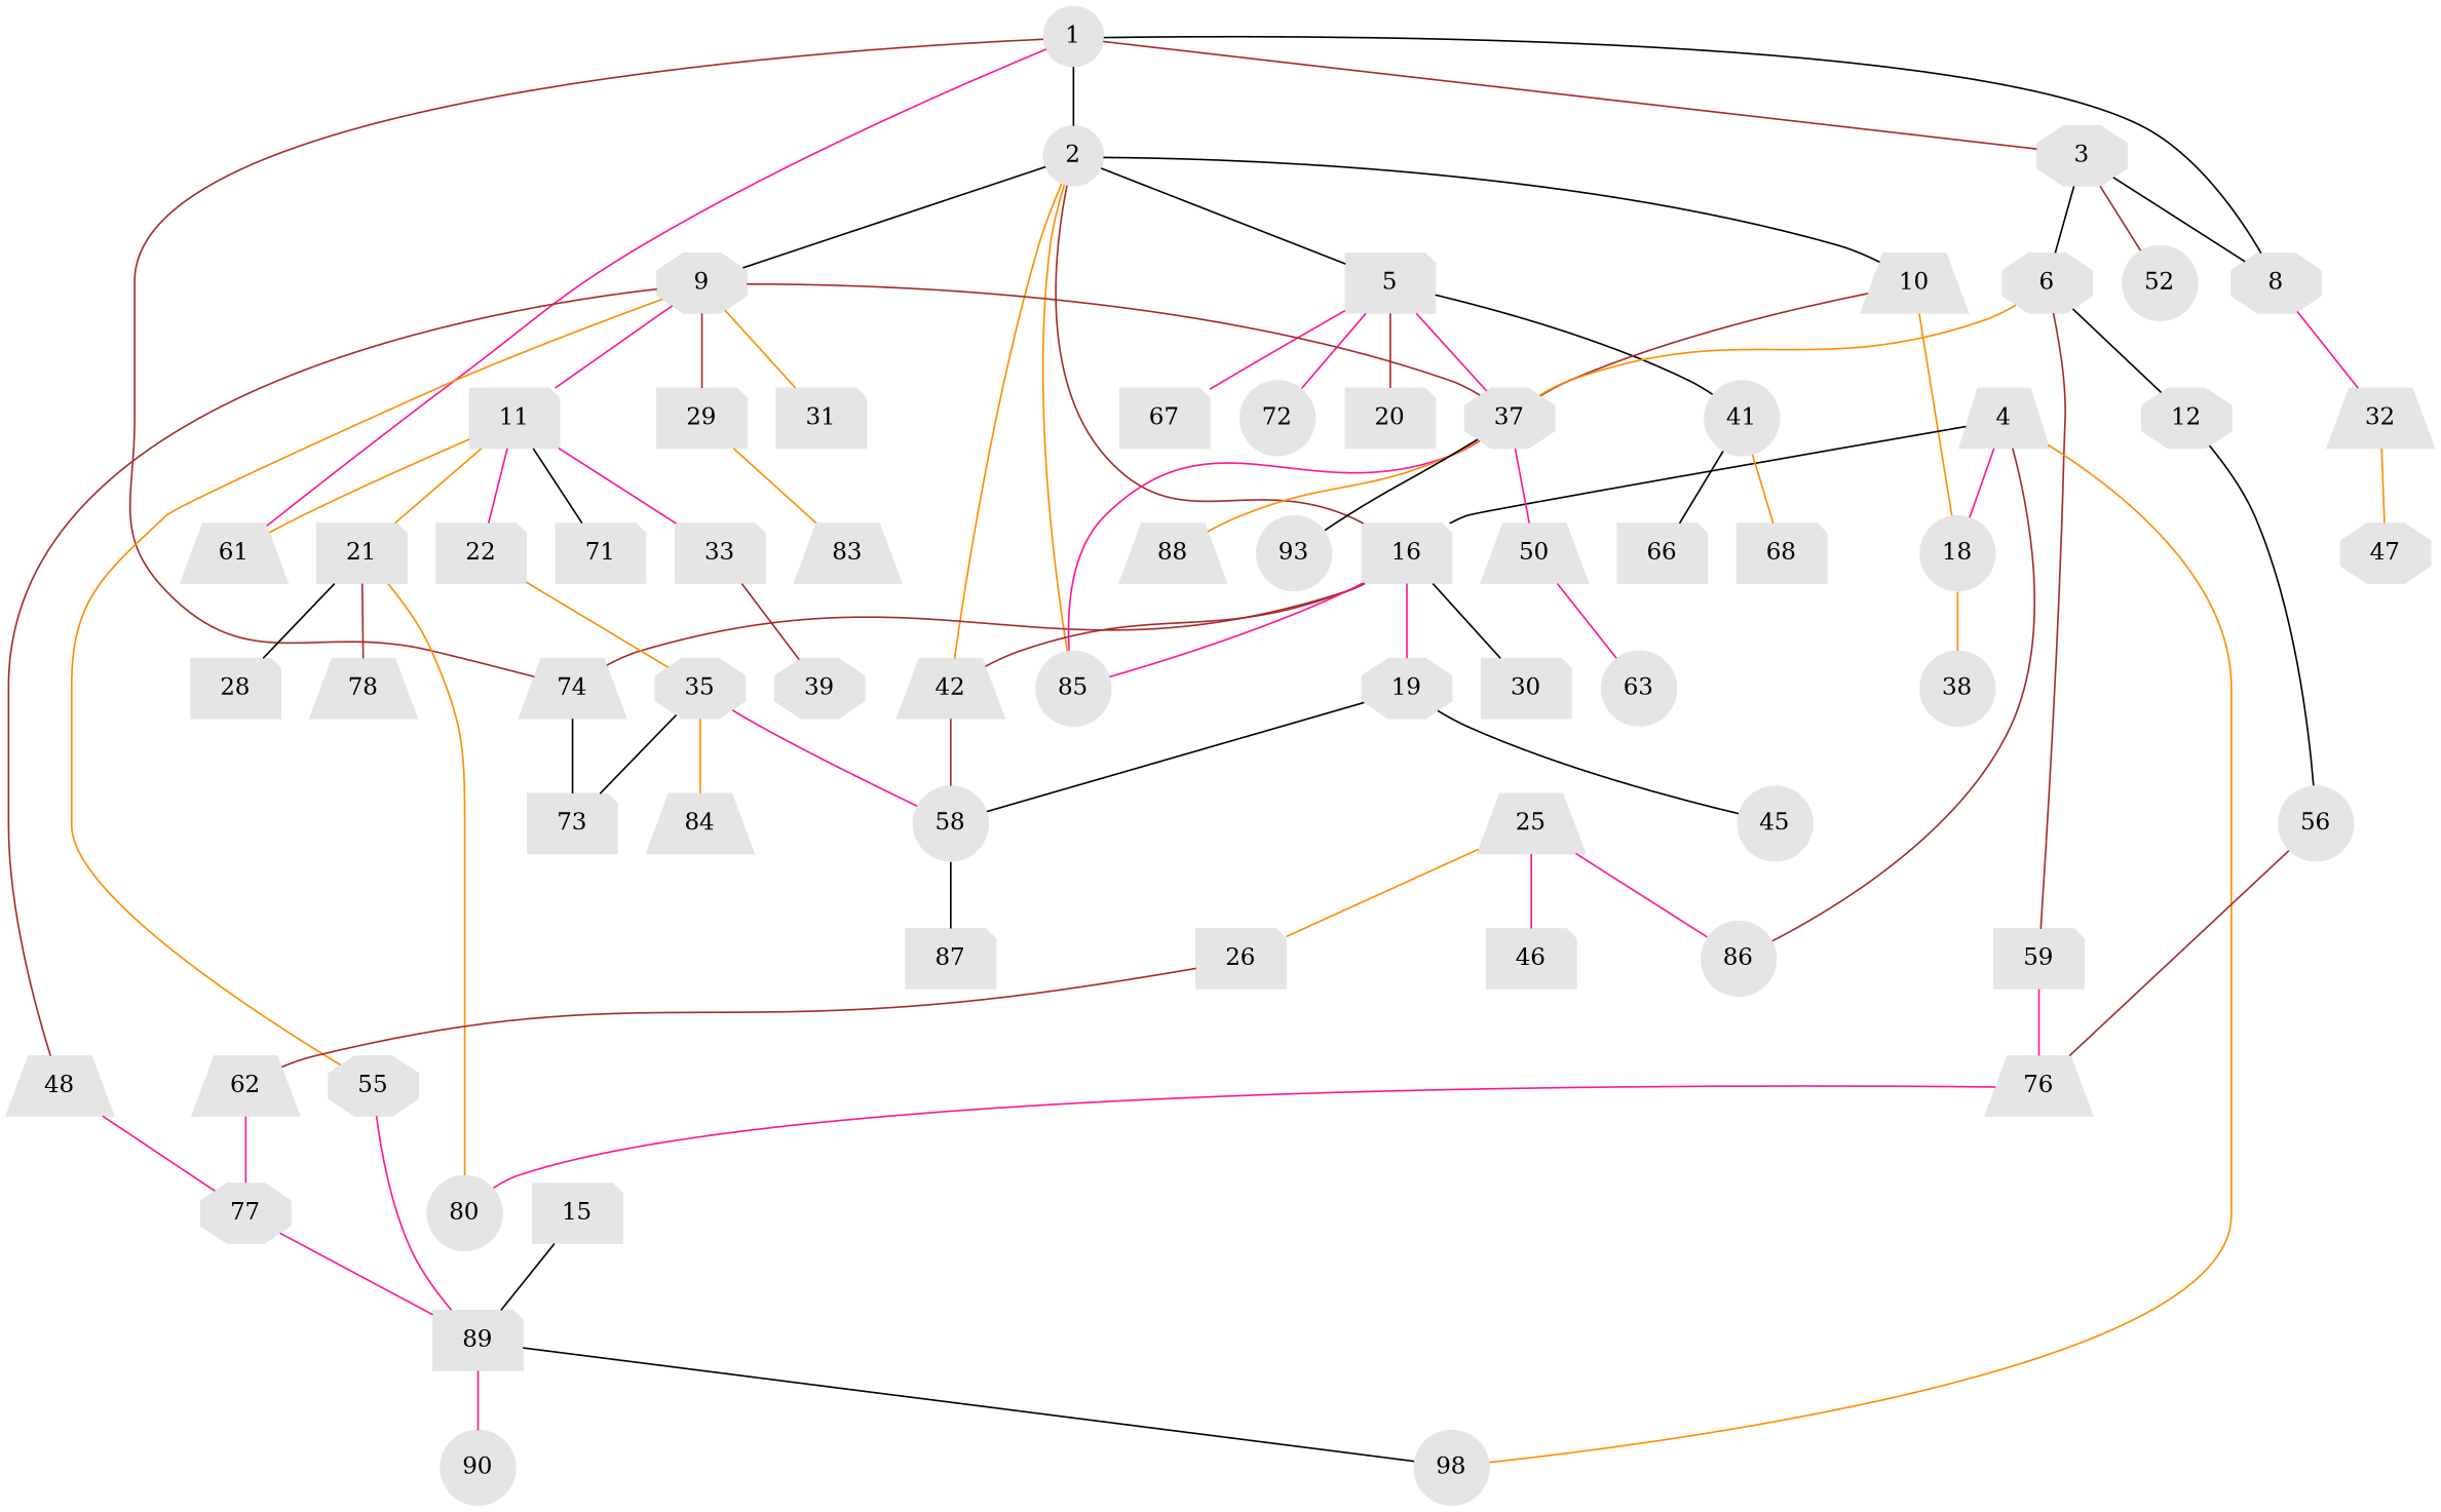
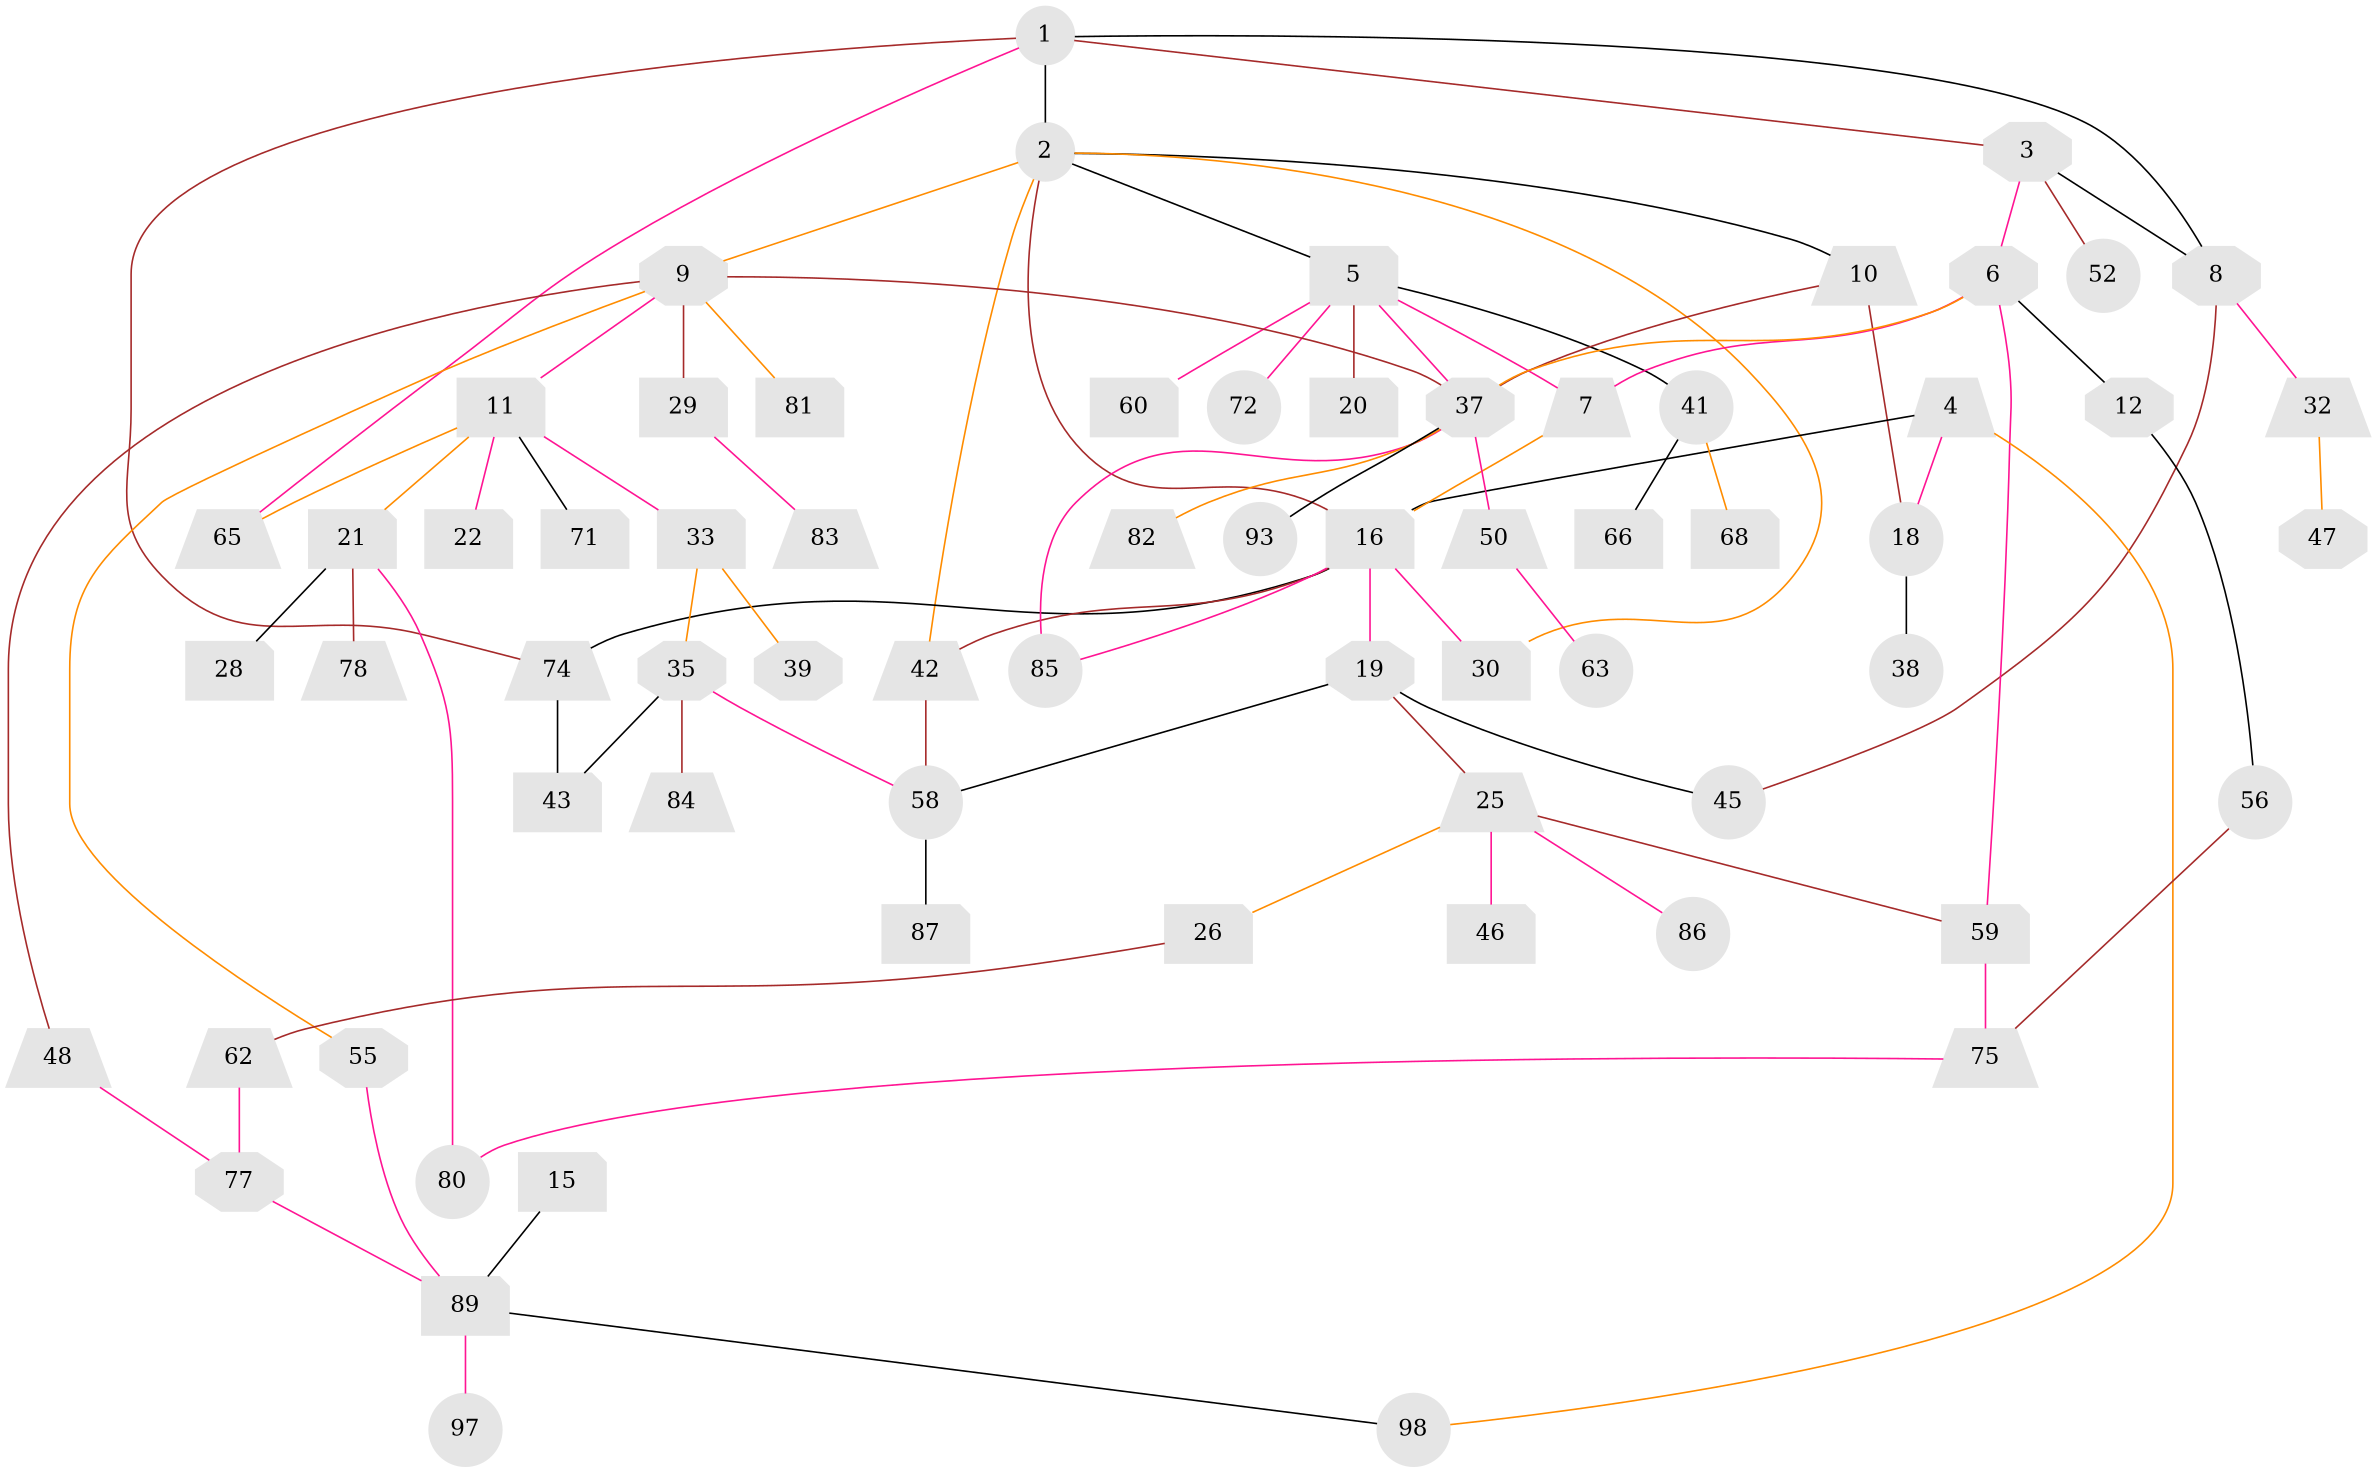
  graph {
    node [color=gray90 shape=note style=filled]
    edge [color=deeppink]
    1 [shape=circle super="+91"]
    2 [shape=circle super="+23"]
    3 [shape=octagon super="+95"]
    8 [shape=octagon super="+72"]
    n5 [label=74 shape=trapezium]
-   61 [shape=trapezium super="+69"]
+   61 [shape=trapezium super="+69" label=65]
    5 [super="+13"]
    9 [shape=octagon super="+17"]
    10 [shape=trapezium super="+34"]
    42 [shape=trapezium super="+65"]
    85 [shape=circle super="+96"]
    16 [super="+73"]
    6 [shape=octagon super="+81"]
    52 [shape=circle]
    32 [shape=trapezium super="+64"]
    45 [shape=circle]
-   43 [label=73]
+   43
    4 [shape=trapezium super="+14"]
    18 [shape=circle]
    86 [shape=circle super="+99"]
    98 [shape=circle]
+   7 [shape=trapezium super="+82"]
    20
    37 [shape=octagon super="+44"]
    41 [shape=circle]
-   60 [super="+97" label=67]
+   60 [super="+97"]
    n27 [label=72 shape=circle]
    11 [super="+50"]
    29
-   31
+   31 [label=81]
    48 [shape=trapezium]
    55 [shape=octagon]
    58 [shape=circle super="+92"]
    12 [shape=octagon]
    n35 [label=59 super="+76"]
    19 [shape=octagon super="+40"]
    30
    38 [shape=circle]
    89 [super="+100"]
    15
    n41 [label=50 shape=trapezium]
-   88 [shape=trapezium]
+   88 [shape=trapezium label=82]
    93 [shape=circle]
    66
    68
    56 [shape=circle]
-   75 [shape=trapezium super="+94" label=76]
-   90 [shape=circle]
+   75 [shape=trapezium super="+94"]
+   90 [shape=circle label=97]
    47 [shape=octagon super="+59"]
    21 [super="+36"]
    22
    33 [super="+74"]
    71
    n54 [label=83 shape=trapezium super="+67"]
    77 [shape=octagon super="+83"]
    28
    78 [shape=trapezium]
    80 [shape=circle]
    35 [shape=octagon super="+79"]
    39 [shape=octagon]
    25 [shape=trapezium super="+54"]
    26
    46
    87
    84 [shape=trapezium]
    62 [shape=trapezium]
    63 [shape=circle]
    1 -- 2 [color=black]
    1 -- 3 [color=brown]
    1 -- 8 [color=black]
    1 -- n5 [color=brown]
    1 -- 61
    2 -- 5 [color=black]
-   2 -- 9 [color=black]
+   2 -- 9 [color=darkorange]
    2 -- 10 [color=black]
    2 -- 42 [color=darkorange]
-   2 -- 85 [color=darkorange]
+   2 -- 30 [color=darkorange]
    2 -- 16 [color=brown]
    3 -- 8 [color=black]
-   3 -- 6 [color=black]
+   3 -- 6
    3 -- 52 [color=brown]
    8 -- 32
+   8 -- 45 [color=brown]
    n5 -- 43 [color=black]
+   5 -- 7
    5 -- 20 [color=brown]
    5 -- 37
    5 -- 41 [color=black]
    5 -- 60
    5 -- n27
    9 -- 37 [color=brown]
    9 -- 11
    9 -- 29 [color=brown]
    9 -- 31 [color=darkorange]
    9 -- 48 [color=brown]
    9 -- 55 [color=darkorange]
-   10 -- 18 [color=darkorange]
+   10 -- 18 [color=brown]
    10 -- 37 [color=brown]
    42 -- 58 [color=brown weight=2]
-   16 -- n5 [color=brown]
+   16 -- n5 [color=black]
    16 -- 42 [color=brown]
    16 -- 85
    16 -- 19
-   16 -- 30 [color=black]
+   16 -- 30
+   6 -- 7
    6 -- 37 [color=darkorange]
    6 -- 12 [color=black]
-   6 -- n35 [color=brown]
+   6 -- n35
    32 -- 47 [color=darkorange]
    4 -- 16 [color=black]
    4 -- 18
-   4 -- 86 [color=brown]
    4 -- 98 [color=darkorange]
-   18 -- 38 [color=darkorange]
+   18 -- 38 [color=black]
+   7 -- 16 [color=darkorange]
    37 -- 85
    37 -- n41
    37 -- 88 [color=darkorange]
    37 -- 93 [color=black]
    41 -- 66 [color=black]
    41 -- 68 [color=darkorange]
    11 -- 61 [color=darkorange]
    11 -- 21 [color=darkorange]
    11 -- 22
    11 -- 33
    11 -- 71 [color=black]
-   29 -- n54 [color=darkorange]
+   29 -- n54
    48 -- 77
    55 -- 89
    58 -- 87 [color=black]
    12 -- 56 [color=black]
    n35 -- 75
    19 -- 45 [color=black]
    19 -- 58 [color=black]
+   19 -- 25 [color=brown]
    89 -- 98 [color=black]
    89 -- 90
    15 -- 89 [color=black]
    n41 -- 63
    56 -- 75 [color=brown]
    75 -- 80
    21 -- 28 [color=black]
    21 -- 78 [color=brown]
-   21 -- 80 [color=darkorange]
-   22 -- 35 [color=darkorange]
-   33 -- 39 [color=brown]
+   21 -- 80
+   33 -- 35 [color=darkorange]
+   33 -- 39 [color=darkorange]
    77 -- 89
    35 -- 43 [color=black]
    35 -- 58
-   35 -- 84 [color=darkorange]
+   35 -- 84 [color=brown]
    25 -- 86
+   25 -- n35 [color=brown]
    25 -- 26 [color=darkorange]
    25 -- 46
    26 -- 62 [color=brown]
    62 -- 77
  }
